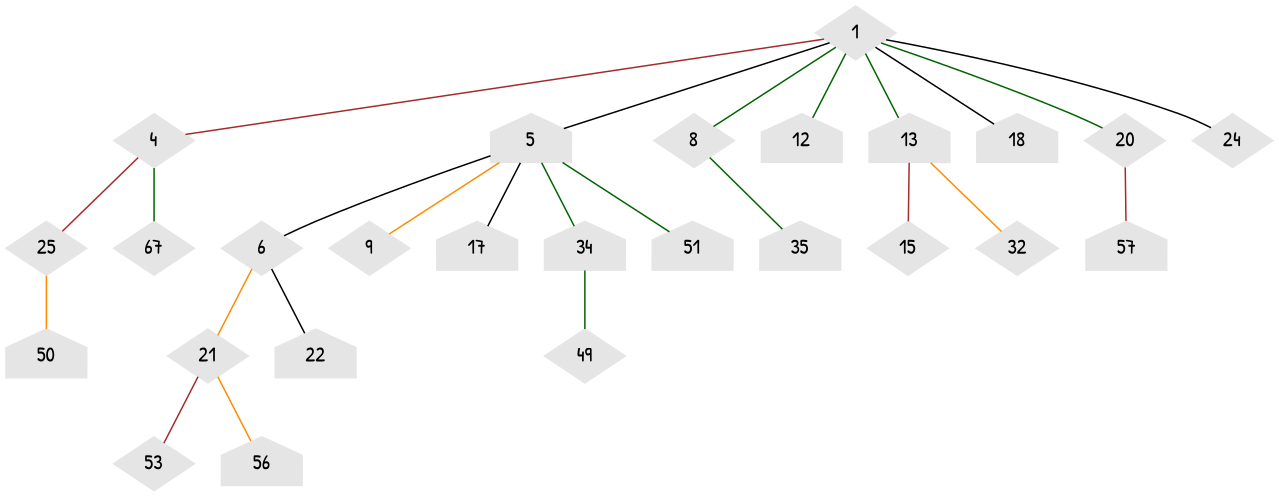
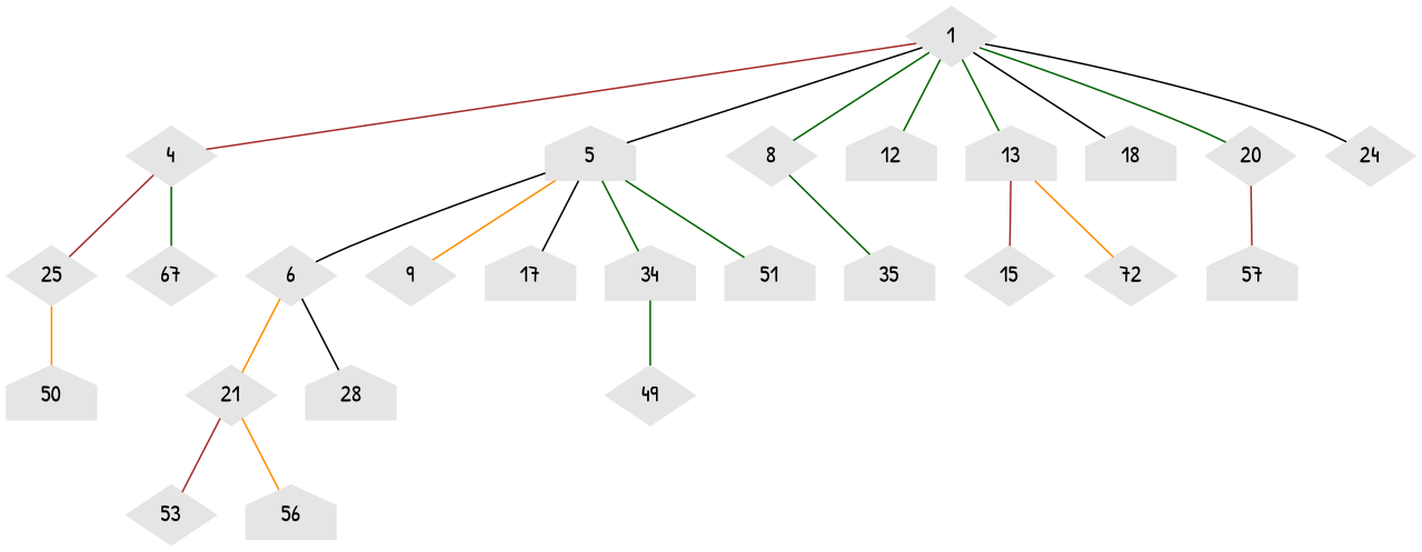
  graph {
    fontname="Patrick Hand"
    node [color=gray90 fontname="Patrick Hand" shape=diamond style=filled]
    edge [color=darkgreen fontname="Patrick Hand"]
    1 [super="+2+3"]
    4 [super="+23+16"]
    5 [shape=house super="+14+7+11"]
    8 [super="+37+31+48"]
    12 [shape=house super="+26"]
    13 [shape=house super="+30"]
    18 [shape=house]
    20 [super="+29"]
    24
    25 [super="+44"]
    n11 [label=67]
    6
    9 [super="+19"]
    17 [shape=house super="+46"]
    34 [shape=house super="+42"]
    51 [shape=house super="+52"]
    35 [shape=house]
    15
-   32 [super="+47"]
+   32 [super="+47" label=72]
    57 [shape=house]
    50 [shape=house]
    21 [super="+41"]
-   28 [shape=house label=22]
+   28 [shape=house]
    49
    53
    56 [shape=house]
    1 -- 4 [color=brown]
    1 -- 5 [color=black]
    1 -- 8
    1 -- 12
    1 -- 13
    1 -- 18 [color=black]
    1 -- 20
    1 -- 24 [color=black]
    4 -- 25 [color=brown]
    4 -- n11
    5 -- 6 [color=black]
    5 -- 9 [color=darkorange]
    5 -- 17 [color=black]
    5 -- 34
    5 -- 51
    8 -- 35
    13 -- 15 [color=brown]
    13 -- 32 [color=darkorange]
    20 -- 57 [color=brown]
    25 -- 50 [color=darkorange]
    6 -- 21 [color=darkorange]
    6 -- 28 [color=black]
    34 -- 49
    21 -- 53 [color=brown]
    21 -- 56 [color=darkorange]
  }
